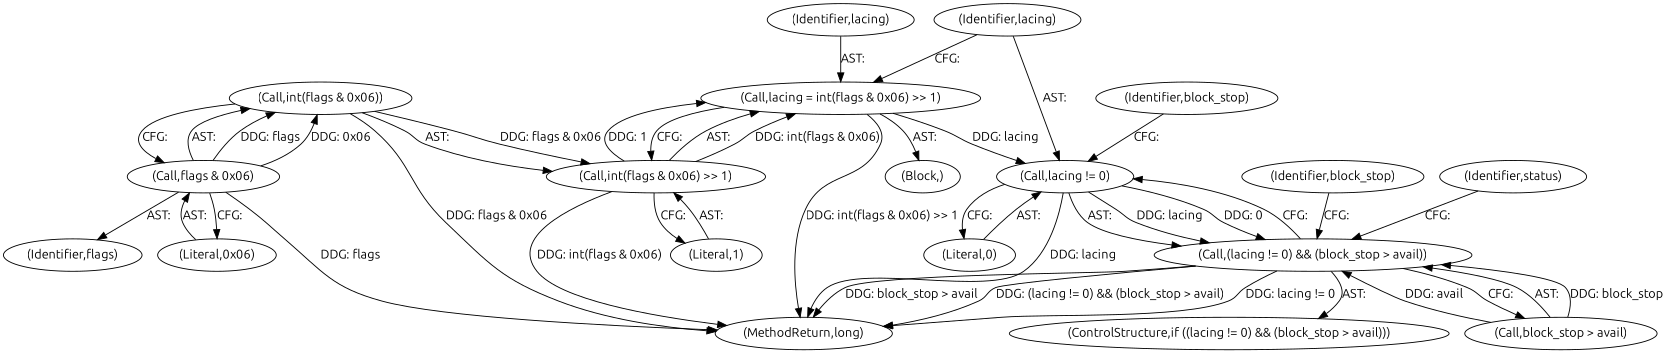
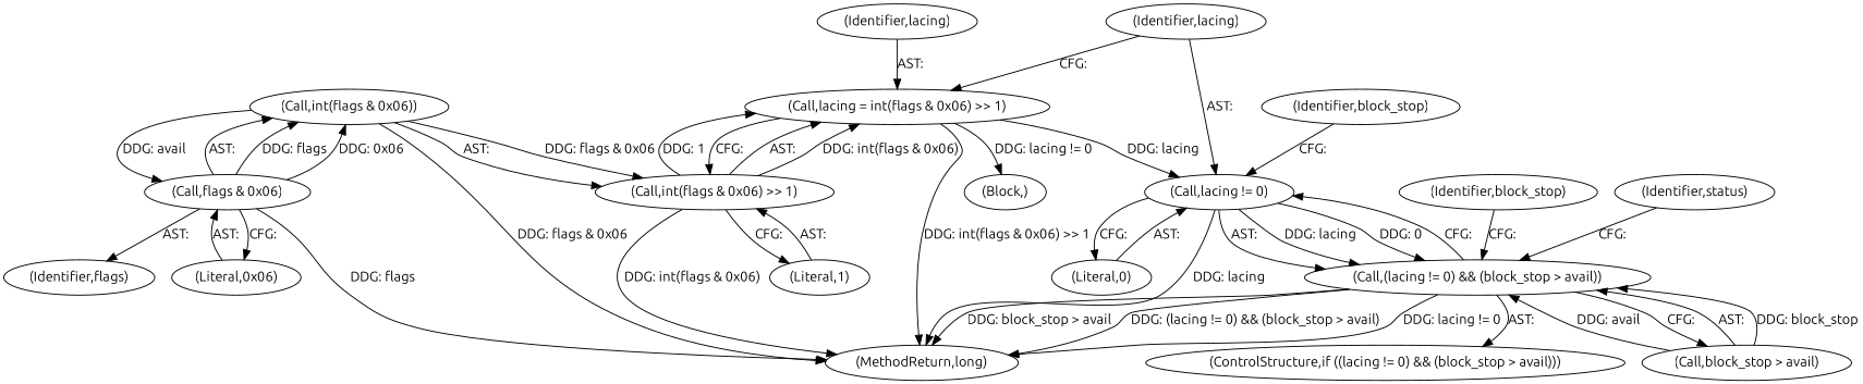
  digraph {
    fontname=Ubuntu
    node [fontname=Ubuntu]
    edge [fontname=Ubuntu]
    n1 [label="(Call,lacing != 0)"]
    n2 [label="(Call,(lacing != 0) && (block_stop > avail))"]
    n3 [label="(Literal,0)"]
    n4 [label="(MethodReturn,long)"]
    n5 [label="(Call,block_stop > avail)"]
    n6 [label="(ControlStructure,if ((lacing != 0) && (block_stop > avail)))"]
    n7 [label="(Call,lacing = int(flags & 0x06) >> 1)"]
    n8 [label="(Call,int(flags & 0x06) >> 1)"]
    n9 [label="(Block,)"]
    n10 [label="(Literal,1)"]
    n11 [label="(Call,int(flags & 0x06))"]
    n12 [label="(Call,flags & 0x06)"]
    n13 [label="(Literal,0x06)"]
    n14 [label="(Identifier,flags)"]
    n15 [label="(Identifier,block_stop)"]
    n16 [label="(Identifier,status)"]
    n17 [label="(Identifier,block_stop)"]
    n18 [label="(Identifier,lacing)"]
    n19 [label="(Identifier,lacing)"]
    n1 -> n2 [label="AST: "]
    n1 -> n2 [label="DDG: lacing"]
    n1 -> n2 [label="DDG: 0"]
    n1 -> n3 [label="CFG: "]
    n1 -> n4 [label="DDG: lacing"]
    n2 -> n1 [label="CFG: "]
    n2 -> n4 [label="DDG: lacing != 0"]
    n2 -> n4 [label="DDG: block_stop > avail"]
    n2 -> n4 [label="DDG: (lacing != 0) && (block_stop > avail)"]
    n2 -> n5 [label="CFG: "]
    n2 -> n6 [label="AST: "]
    n3 -> n1 [label="AST: "]
    n5 -> n2 [label="AST: "]
    n5 -> n2 [label="DDG: block_stop"]
    n5 -> n2 [label="DDG: avail"]
    n7 -> n1 [label="DDG: lacing"]
    n7 -> n4 [label="DDG: int(flags & 0x06) >> 1"]
    n7 -> n8 [label="CFG: "]
-   n7 -> n9 [label="AST: "]
+   n7 -> n9 [label="DDG: lacing != 0"]
    n8 -> n4 [label="DDG: int(flags & 0x06)"]
    n8 -> n7 [label="AST: "]
    n8 -> n7 [label="DDG: int(flags & 0x06)"]
    n8 -> n7 [label="DDG: 1"]
    n8 -> n10 [label="CFG: "]
    n10 -> n8 [label="AST: "]
    n11 -> n4 [label="DDG: flags & 0x06"]
    n11 -> n8 [label="AST: "]
    n11 -> n8 [label="DDG: flags & 0x06"]
-   n11 -> n12 [label="CFG: "]
+   n11 -> n12 [label="DDG: avail"]
    n12 -> n4 [label="DDG: flags"]
    n12 -> n11 [label="AST: "]
    n12 -> n11 [label="DDG: flags"]
    n12 -> n11 [label="DDG: 0x06"]
    n12 -> n13 [label="CFG: "]
    n12 -> n14 [label="AST: "]
    n13 -> n12 [label="AST: "]
    n15 -> n2 [label="CFG: "]
    n16 -> n2 [label="CFG: "]
    n17 -> n1 [label="CFG: "]
    n18 -> n1 [label="AST: "]
    n18 -> n7 [label="CFG: "]
    n19 -> n7 [label="AST: "]
  }
